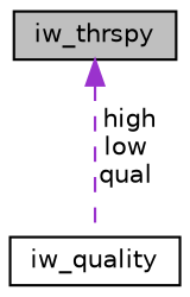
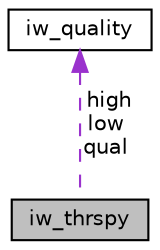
  digraph {
    node [color=black fontname=Helvetica fontsize=10 shape=record style=filled]
    n1 [fillcolor=grey75 fontcolor=black height=0.2 label=iw_thrspy width=0.4]
    n2 [fillcolor=white height=0.2 label=iw_quality width=0.4]
-   n1 -> n2 [color=darkorchid3 dir=back fontname=Helvetica fontsize=10 label=" high\nlow\nqual" labelfontname=Helvetica labelfontsize=10 style=dashed]
+   n2 -> n1 [color=darkorchid3 dir=back fontname=Helvetica fontsize=10 label=" high\nlow\nqual" labelfontname=Helvetica labelfontsize=10 style=dashed]
  }
